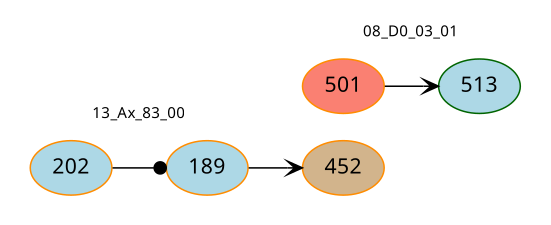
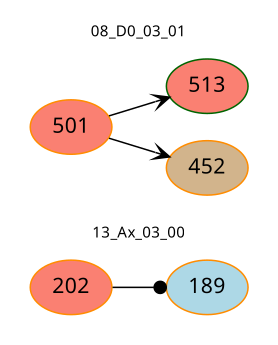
  digraph {
    fontname="Noto Sans"
    rankdir=LR
    node [color=darkorange fillcolor=salmon fontname="Noto Sans" style=filled]
    edge [arrowhead=vee color=black fontname="Noto Sans"]
-   n1 [fillcolor=lightblue label=202]
+   n1 [label=202]
    n2 [fillcolor=lightblue label=189]
    n3 [label=501]
    n4 [fillcolor=tan label=452]
-   n5 [color=darkgreen fillcolor=lightblue label=513]
+   n5 [color=darkgreen label=513]
    subgraph cluster_1 {
      color=white
      fontsize=10
-     label="13_Ax_83_00"
+     label="13_Ax_03_00"
      n1
      n2
    }
    subgraph cluster_2 {
      color=white
      fontsize=10
      label="08_D0_03_01"
      n3
      n4
      n5
    }
    n1 -> n2 [arrowhead=dot]
-   n2 -> n4
+   n3 -> n4
    n3 -> n5
  }
